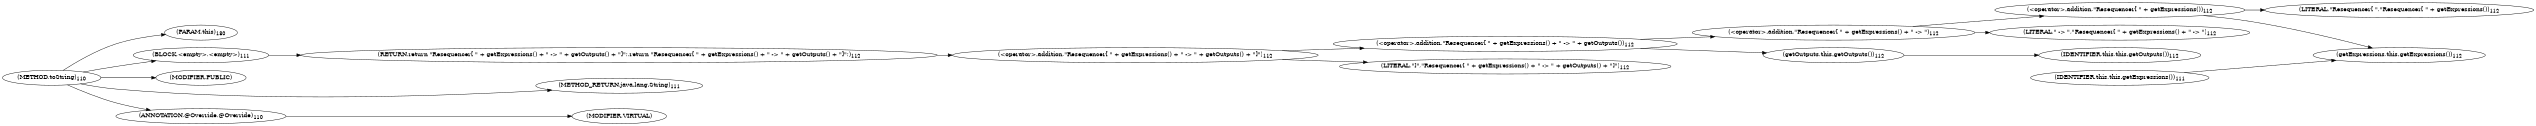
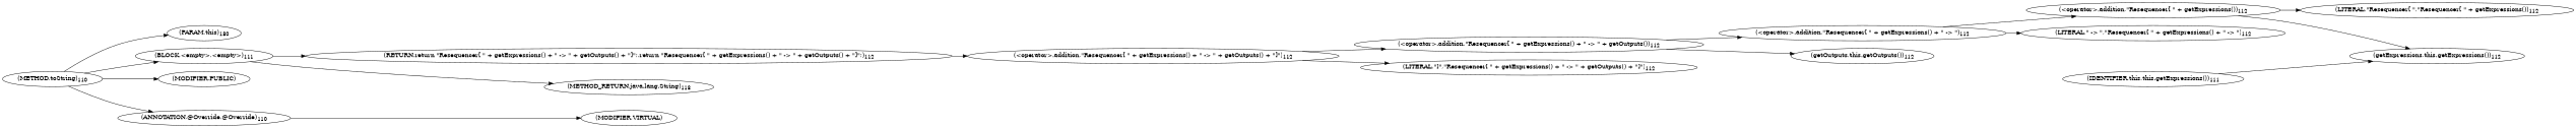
  digraph {
    rankdir=LR
    n1 [label=<(METHOD,toString)<SUB>110</SUB>>]
    n2 [label=<(PARAM,this)<SUB>180</SUB>>]
    n3 [label=<(BLOCK,&lt;empty&gt;,&lt;empty&gt;)<SUB>111</SUB>>]
    n4 [label=<(MODIFIER,PUBLIC)>]
    n5 [label=<(ANNOTATION,@Override,@Override)<SUB>110</SUB>>]
-   n6 [label=<(METHOD_RETURN,java.lang.String)<SUB>111</SUB>>]
+   n6 [label=<(METHOD_RETURN,java.lang.String)<SUB>118</SUB>>]
    n7 [label=<(RETURN,return &quot;Resequencer[ &quot; + getExpressions() + &quot; -&gt; &quot; + getOutputs() + &quot;]&quot;;,return &quot;Resequencer[ &quot; + getExpressions() + &quot; -&gt; &quot; + getOutputs() + &quot;]&quot;;)<SUB>112</SUB>>]
    n8 [label=<(MODIFIER,VIRTUAL)>]
    n9 [label=<(&lt;operator&gt;.addition,&quot;Resequencer[ &quot; + getExpressions() + &quot; -&gt; &quot; + getOutputs() + &quot;]&quot;)<SUB>112</SUB>>]
    n10 [label=<(&lt;operator&gt;.addition,&quot;Resequencer[ &quot; + getExpressions() + &quot; -&gt; &quot; + getOutputs())<SUB>112</SUB>>]
    n11 [label=<(LITERAL,&quot;]&quot;,&quot;Resequencer[ &quot; + getExpressions() + &quot; -&gt; &quot; + getOutputs() + &quot;]&quot;)<SUB>112</SUB>>]
    n12 [label=<(&lt;operator&gt;.addition,&quot;Resequencer[ &quot; + getExpressions() + &quot; -&gt; &quot;)<SUB>112</SUB>>]
    n13 [label=<(getOutputs,this.getOutputs())<SUB>112</SUB>>]
    n14 [label=<(&lt;operator&gt;.addition,&quot;Resequencer[ &quot; + getExpressions())<SUB>112</SUB>>]
    n15 [label=<(LITERAL,&quot; -&gt; &quot;,&quot;Resequencer[ &quot; + getExpressions() + &quot; -&gt; &quot;)<SUB>112</SUB>>]
-   n16 [label=<(IDENTIFIER,this,this.getOutputs())<SUB>112</SUB>>]
    n17 [label=<(LITERAL,&quot;Resequencer[ &quot;,&quot;Resequencer[ &quot; + getExpressions())<SUB>112</SUB>>]
    n18 [label=<(getExpressions,this.getExpressions())<SUB>112</SUB>>]
    n19 [label=<(IDENTIFIER,this,this.getExpressions())<SUB>111</SUB>>]
    n1 -> n2
    n1 -> n3
    n1 -> n4
    n1 -> n5
-   n1 -> n6
+   n3 -> n6
    n3 -> n7
    n5 -> n8
    n7 -> n9
    n9 -> n10
    n9 -> n11
    n10 -> n12
    n10 -> n13
    n12 -> n14
    n12 -> n15
-   n13 -> n16
    n14 -> n17
    n14 -> n18
    n19 -> n18
  }
